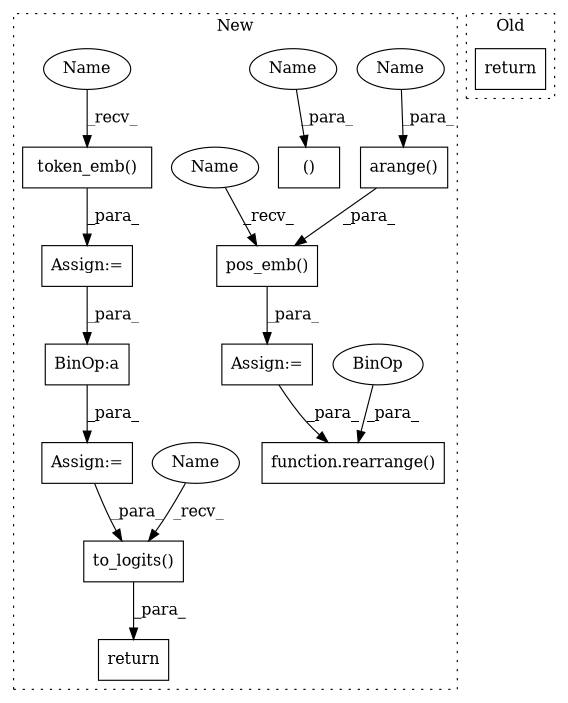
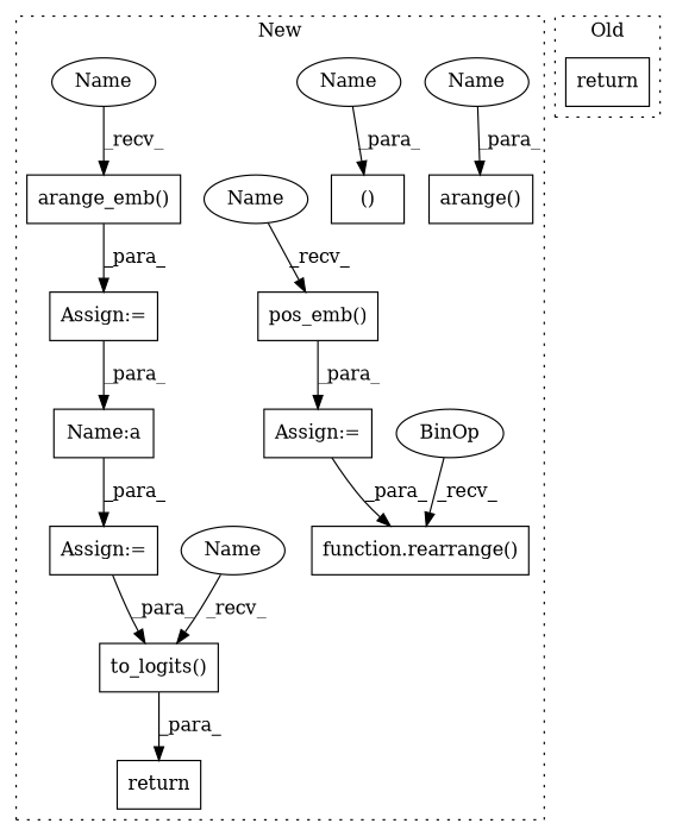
  digraph {
    node [a=75 l=3 shape=box]
    n1 [l="13,18" label="arange()" s="2157,2171"]
    n2 [a=68 label="Assign:=" s=2141]
    n3 [a=68 label="Assign:=" s=2200]
    n4 [a=93 l=7 label=return s=2252]
    n5 [a=54 l=8 label="()" s=1970]
    n6 [l="10,1" label="function.rearrange()" s="2207,2241"]
    n7 [a=66 l=15 label=BinOp s=2226 shape=ellipse]
-   n8 [a=82 label="BinOp:a" s=2204]
+   n8 [a=82 label="Name:a" s=2204]
    n9 [a=68 label="Assign:=" s=2012]
-   n10 [l="15,1" label="token_emb()" s="2015,2031"]
+   n10 [l="15,1" label="arange_emb()" s="2015,2031"]
    n11 [l="15,1" label="to_logits()" s="2259,2275"]
    n12 [l="13,1" label="pos_emb()" s="2144,2189"]
    n13 [a=87 l=1 label=Name s=2170 shape=ellipse]
    n14 [a=87 l=1 label=Name s=1969 shape=ellipse]
    n15 [a=87 l=4 label=Name s=2144 shape=ellipse]
    n16 [a=87 l=4 label=Name s=2259 shape=ellipse]
    n17 [a=87 l=4 label=Name s=2015 shape=ellipse]
    n18 [a=93 l=7 label=return s=264]
    subgraph cluster_1 {
      label=New
      style=dotted
      n1
      n2
      n3
      n4
      n5
      n6
      n7
      n8
      n9
      n10
      n11
      n12
      n13
      n14
      n15
      n16
      n17
    }
    subgraph cluster_2 {
      label=Old
      style=dotted
      n18
    }
-   n1 -> n12 [label=_para_]
    n2 -> n6 [label=_para_]
    n3 -> n11 [label=_para_]
-   n7 -> n6 [label=_para_]
+   n7 -> n6 [label=_recv_]
    n8 -> n3 [label=_para_]
    n9 -> n8 [label=_para_]
    n10 -> n9 [label=_para_]
    n11 -> n4 [label=_para_]
    n12 -> n2 [label=_para_]
    n13 -> n1 [label=_para_]
    n14 -> n5 [label=_para_]
    n15 -> n12 [label=_recv_]
    n16 -> n11 [label=_recv_]
    n17 -> n10 [label=_recv_]
  }
